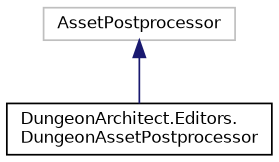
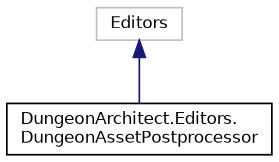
  digraph {
    rankdir=TB
    node [fillcolor=white fontname=Helvetica fontsize=10 shape=record style=filled]
-   n1 [color=grey75 height=0.2 label=AssetPostprocessor width=0.4]
+   n1 [color=grey75 height=0.2 label=Editors width=0.4]
    n2 [color=black height=0.2 label="DungeonArchitect.Editors.\lDungeonAssetPostprocessor" width=0.4]
    n1 -> n2 [color=midnightblue dir=back fontname=Helvetica fontsize=10 labelfontname=Helvetica labelfontsize=10 style=solid]
  }
